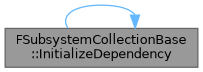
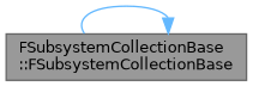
  digraph {
    rankdir=RL
-   n1 [color=gray40 fillcolor=grey60 fontcolor=black fontname=Helvetica fontsize=10 height=0.2 label="FSubsystemCollectionBase\l::InitializeDependency" shape=box style=filled width=0.4]
+   n1 [color=gray40 fillcolor=grey60 fontcolor=black fontname=Helvetica fontsize=10 height=0.2 label="FSubsystemCollectionBase\l::FSubsystemCollectionBase" shape=box style=filled width=0.4]
    n1 -> n1 [color=steelblue1 dir=back fontname=Helvetica fontsize=10 labelfontname=Helvetica labelfontsize=10 style=solid]
  }
